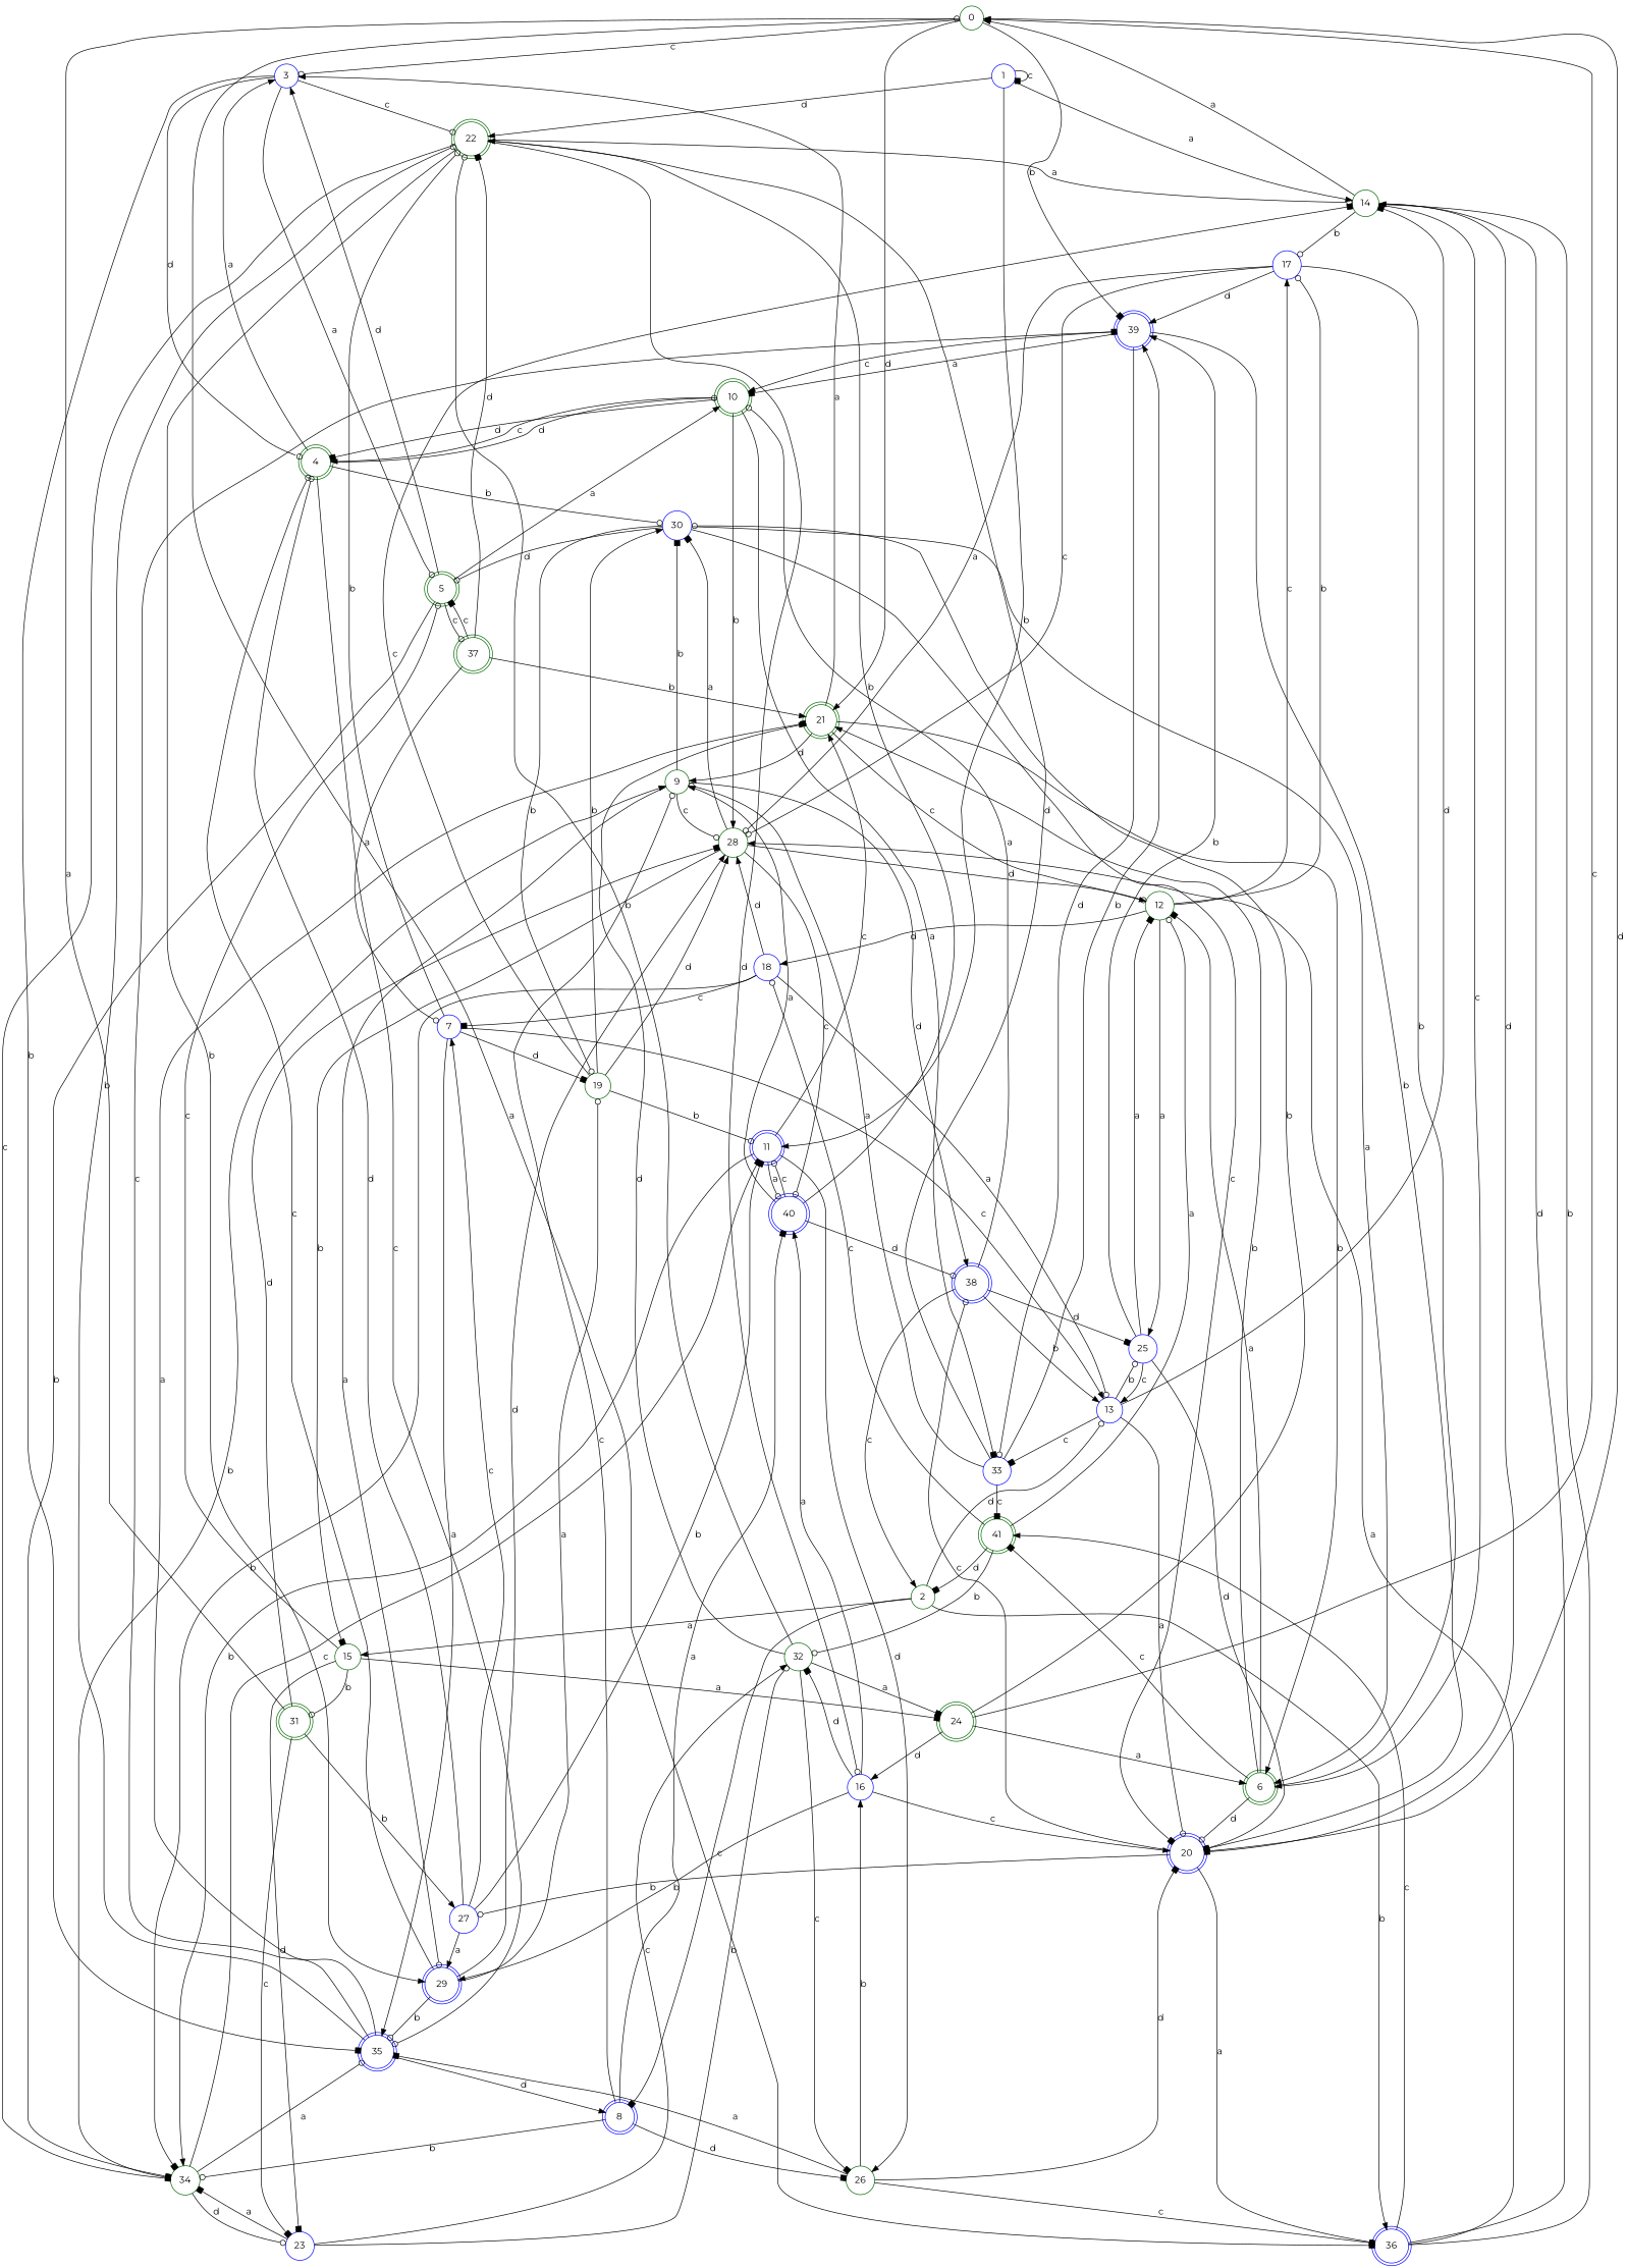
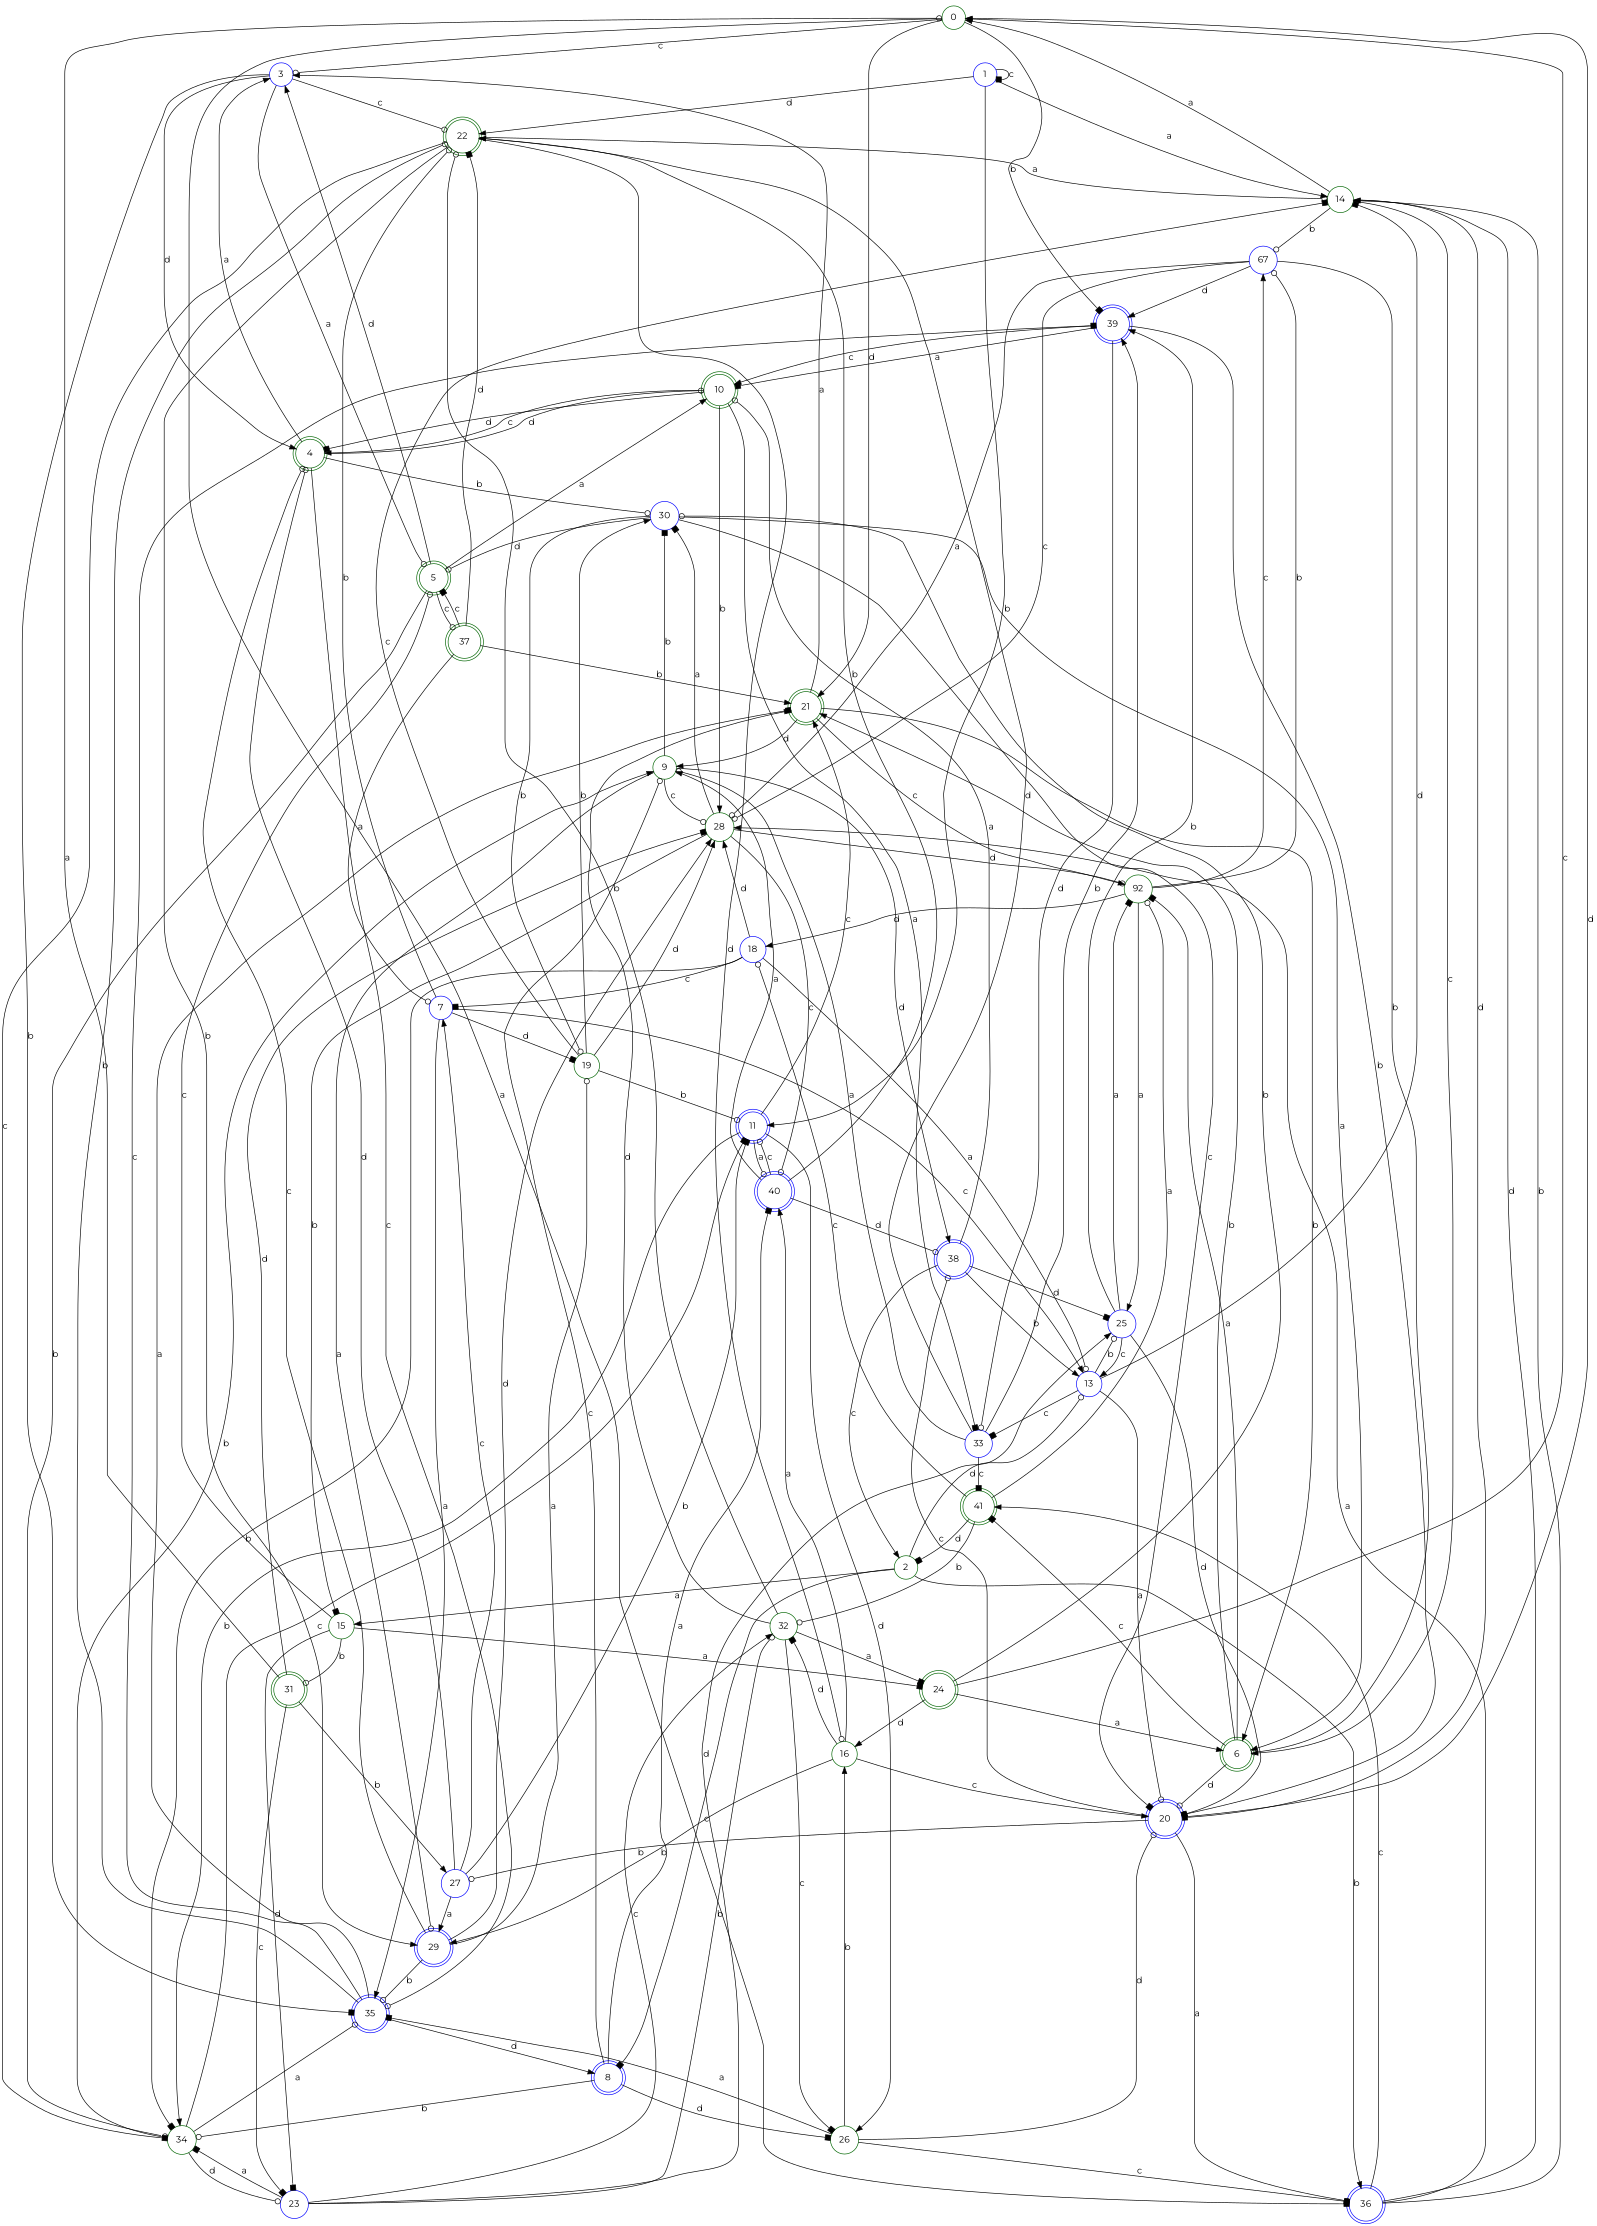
  digraph {
    fontname=Montserrat
    rankdir=TB
    node [color=darkgreen fillcolor=white fontname=Montserrat shape=circle style=filled]
    edge [arrowhead=normal fontname=Montserrat]
    n1 [label=0]
    n2 [color=blue label=3]
    n3 [label=21 shape=doublecircle style="rounded,filled"]
    n4 [color=blue label=36 shape=doublecircle style="rounded,filled"]
    n5 [color=blue label=39 shape=doublecircle style="rounded,filled"]
    n6 [label=22 shape=doublecircle style="rounded,filled"]
    n7 [label=4 shape=doublecircle style="rounded,filled"]
    n8 [label=5 shape=doublecircle style="rounded,filled"]
    n9 [color=blue label=35 shape=doublecircle style="rounded,filled"]
    n10 [label=6 shape=doublecircle style="rounded,filled"]
-   n11 [label=12]
+   n11 [label=92]
    n12 [label=9]
    n13 [label=14]
    n14 [label=41 shape=doublecircle style="rounded,filled"]
    n15 [label=28]
    n16 [label=10 shape=doublecircle style="rounded,filled"]
    n17 [color=blue label=20 shape=doublecircle style="rounded,filled"]
    n18 [color=blue label=33]
    n19 [color=blue label=1]
    n20 [color=blue label=11 shape=doublecircle style="rounded,filled"]
    n21 [label=34]
    n22 [label=26]
    n23 [color=blue label=40 shape=doublecircle style="rounded,filled"]
-   n24 [color=blue label=17]
+   n24 [color=blue label=67]
    n25 [color=blue label=29 shape=doublecircle style="rounded,filled"]
-   n26 [color=blue label=16]
+   n26 [label=16]
    n27 [label=2]
    n28 [color=blue label=8 shape=doublecircle style="rounded,filled"]
    n29 [color=blue label=13]
    n30 [label=15]
    n31 [color=blue label=25]
    n32 [color=blue label=23]
    n33 [label=24 shape=doublecircle style="rounded,filled"]
    n34 [label=31 shape=doublecircle style="rounded,filled"]
    n35 [color=blue label=30]
    n36 [label=37 shape=doublecircle style="rounded,filled"]
    n37 [label=19]
    n38 [color=blue label=7]
    n39 [color=blue label=18]
    n40 [color=blue label=38 shape=doublecircle style="rounded,filled"]
    n41 [color=blue label=27]
    n42 [label=32]
    n1 -> n2 [arrowhead=odot label=c]
    n1 -> n3 [label=d]
    n1 -> n4 [arrowhead=box label=a]
    n1 -> n5 [arrowhead=box label=b]
    n2 -> n6 [arrowhead=odot label=c]
-   n2 -> n7 [arrowhead=odot label=d]
+   n2 -> n7 [label=d]
    n2 -> n8 [arrowhead=odot label=a]
    n2 -> n9 [arrowhead=box label=b]
    n3 -> n2 [label=a]
    n3 -> n10 [label=b]
    n3 -> n11 [label=c]
    n3 -> n12 [label=d]
    n4 -> n13 [label=b]
    n4 -> n13 [label=d]
    n4 -> n14 [label=c]
    n4 -> n15 [label=a]
    n5 -> n16 [arrowhead=box label=a]
    n5 -> n16 [label=c]
    n5 -> n17 [arrowhead=odot label=b]
    n5 -> n18 [arrowhead=odot label=d]
    n6 -> n13 [arrowhead=odot label=a]
    n6 -> n21 [arrowhead=box label=c]
    n6 -> n25 [label=b]
    n6 -> n26 [arrowhead=odot label=d]
    n7 -> n2 [label=a]
    n7 -> n9 [arrowhead=odot label=c]
    n7 -> n16 [arrowhead=odot label=d]
    n7 -> n35 [arrowhead=odot label=b]
    n8 -> n2 [label=d]
    n8 -> n16 [label=a]
-   n8 -> n21 [arrowhead=box label=b]
+   n8 -> n21 [arrowhead=odot label=b]
    n8 -> n36 [arrowhead=odot label=c]
    n9 -> n3 [arrowhead=box label=a]
    n9 -> n5 [arrowhead=box label=c]
    n9 -> n6 [arrowhead=odot label=b]
    n9 -> n28 [label=d]
    n10 -> n3 [label=b]
    n10 -> n11 [arrowhead=box label=a]
    n10 -> n14 [arrowhead=box label=c]
    n10 -> n17 [arrowhead=odot label=d]
    n11 -> n24 [arrowhead=odot label=b]
    n11 -> n24 [label=c]
    n11 -> n31 [label=a]
    n11 -> n39 [label=d]
    n12 -> n15 [arrowhead=odot label=c]
    n12 -> n25 [arrowhead=odot label=a]
    n12 -> n35 [arrowhead=box label=b]
    n12 -> n40 [label=d]
    n13 -> n1 [label=a]
    n13 -> n10 [label=c]
    n13 -> n17 [arrowhead=box label=d]
    n13 -> n24 [arrowhead=odot label=b]
    n14 -> n11 [arrowhead=odot label=a]
    n14 -> n27 [arrowhead=box label=d]
    n14 -> n39 [arrowhead=odot label=c]
    n14 -> n42 [arrowhead=odot label=b]
    n15 -> n11 [arrowhead=odot label=d]
    n15 -> n23 [arrowhead=odot label=c]
    n15 -> n30 [arrowhead=box label=b]
    n15 -> n35 [arrowhead=box label=a]
    n16 -> n7 [label=c]
    n16 -> n7 [arrowhead=box label=d]
    n16 -> n15 [label=b]
    n16 -> n18 [arrowhead=box label=a]
    n17 -> n1 [label=d]
    n17 -> n4 [arrowhead=odot label=a]
    n17 -> n40 [arrowhead=odot label=c]
    n17 -> n41 [arrowhead=odot label=b]
    n18 -> n5 [label=b]
    n18 -> n6 [label=d]
    n18 -> n12 [arrowhead=odot label=a]
    n18 -> n14 [arrowhead=box label=c]
    n19 -> n6 [label=d]
    n19 -> n13 [label=a]
    n19 -> n19 [arrowhead=box label=c]
    n19 -> n20 [label=b]
    n20 -> n3 [label=c]
    n20 -> n21 [label=b]
    n20 -> n22 [label=d]
    n20 -> n23 [arrowhead=odot label=a]
    n21 -> n9 [arrowhead=odot label=a]
    n21 -> n12 [label=b]
    n21 -> n20 [arrowhead=box label=c]
    n21 -> n32 [arrowhead=odot label=d]
    n22 -> n4 [arrowhead=box label=c]
    n22 -> n9 [arrowhead=box label=a]
-   n22 -> n17 [arrowhead=box label=d]
+   n22 -> n17 [arrowhead=odot label=d]
    n22 -> n26 [label=b]
    n23 -> n6 [label=b]
    n23 -> n12 [label=a]
    n23 -> n20 [arrowhead=odot label=c]
    n23 -> n40 [arrowhead=odot label=d]
    n24 -> n5 [label=d]
    n24 -> n10 [arrowhead=odot label=b]
    n24 -> n15 [arrowhead=odot label=a]
    n24 -> n15 [arrowhead=odot label=c]
    n25 -> n7 [arrowhead=odot label=c]
    n25 -> n9 [arrowhead=odot label=b]
    n25 -> n15 [label=d]
    n25 -> n37 [arrowhead=odot label=a]
    n26 -> n17 [label=c]
    n26 -> n23 [label=a]
    n26 -> n25 [label=b]
    n26 -> n42 [arrowhead=box label=d]
    n27 -> n4 [label=b]
    n27 -> n28 [arrowhead=box label=c]
    n27 -> n29 [arrowhead=odot label=d]
    n27 -> n30 [label=a]
    n28 -> n12 [arrowhead=odot label=c]
    n28 -> n21 [arrowhead=odot label=b]
    n28 -> n22 [arrowhead=box label=d]
    n28 -> n23 [arrowhead=box label=a]
    n29 -> n13 [arrowhead=box label=d]
    n29 -> n17 [arrowhead=odot label=a]
    n29 -> n18 [arrowhead=box label=c]
    n29 -> n31 [arrowhead=odot label=b]
    n30 -> n8 [arrowhead=odot label=c]
    n30 -> n32 [arrowhead=box label=d]
    n30 -> n33 [arrowhead=box label=a]
    n30 -> n34 [arrowhead=odot label=b]
    n31 -> n5 [label=b]
    n31 -> n11 [arrowhead=box label=a]
    n31 -> n17 [arrowhead=box label=d]
    n31 -> n29 [label=c]
    n32 -> n21 [arrowhead=box label=a]
+   n32 -> n31 [label=d]
    n32 -> n42 [arrowhead=odot label=b]
    n32 -> n42 [label=c]
    n33 -> n1 [label=c]
    n33 -> n10 [label=a]
    n33 -> n26 [label=d]
    n33 -> n35 [arrowhead=odot label=b]
    n34 -> n1 [arrowhead=odot label=a]
    n34 -> n15 [arrowhead=box label=d]
    n34 -> n32 [arrowhead=box label=c]
    n34 -> n41 [label=b]
    n35 -> n8 [arrowhead=odot label=d]
    n35 -> n10 [label=a]
    n35 -> n17 [arrowhead=box label=c]
    n35 -> n37 [arrowhead=odot label=b]
    n36 -> n3 [label=b]
    n36 -> n6 [arrowhead=box label=d]
    n36 -> n8 [arrowhead=box label=c]
    n36 -> n38 [arrowhead=odot label=a]
    n37 -> n13 [arrowhead=box label=c]
    n37 -> n15 [label=d]
    n37 -> n20 [arrowhead=odot label=b]
    n37 -> n35 [label=b]
    n38 -> n6 [arrowhead=odot label=b]
    n38 -> n9 [label=a]
    n38 -> n29 [label=c]
    n38 -> n37 [arrowhead=box label=d]
    n39 -> n15 [label=d]
    n39 -> n21 [arrowhead=box label=b]
    n39 -> n29 [arrowhead=odot label=a]
    n39 -> n38 [arrowhead=box label=c]
    n40 -> n16 [arrowhead=odot label=a]
    n40 -> n27 [label=c]
    n40 -> n29 [label=b]
    n40 -> n31 [arrowhead=box label=d]
    n41 -> n7 [arrowhead=odot label=d]
    n41 -> n20 [arrowhead=box label=b]
    n41 -> n25 [label=a]
    n41 -> n38 [label=c]
    n42 -> n3 [label=d]
    n42 -> n6 [arrowhead=odot label=b]
    n42 -> n22 [arrowhead=box label=c]
    n42 -> n33 [arrowhead=box label=a]
  }
